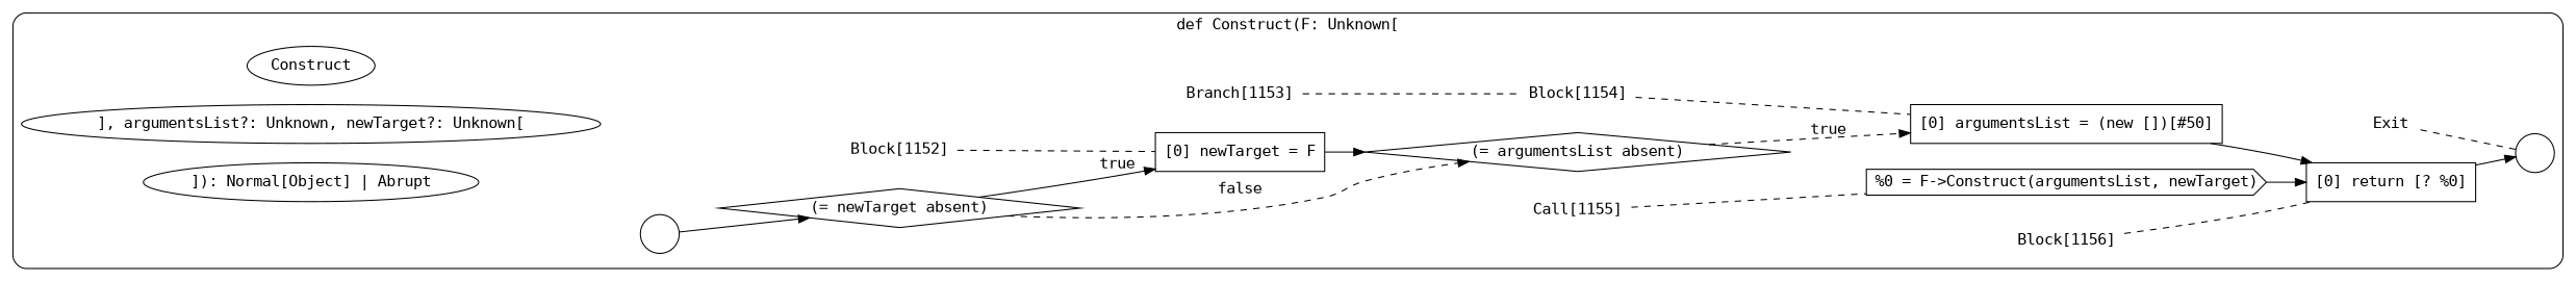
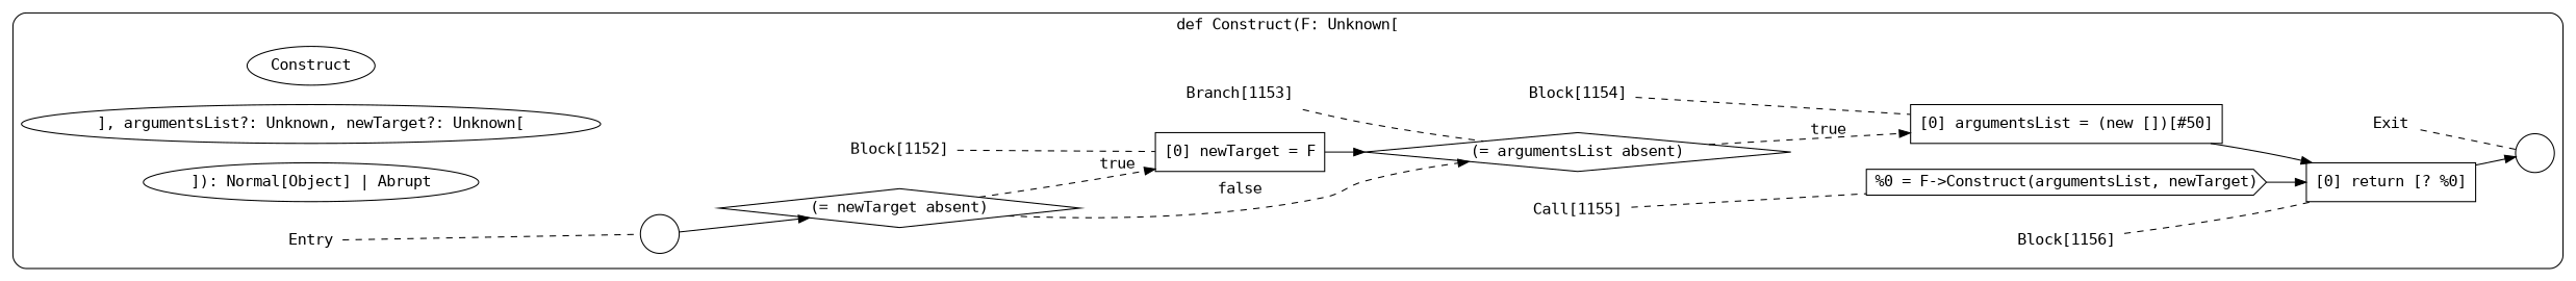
  digraph {
    fontname=Consolas
    rankdir=LR
    node [fontname=Consolas shape=none]
    edge [color=black fontname=Consolas style=dashed]
    n1 [label=Construct shape=""]
    "], argumentsList?: Unknown, newTarget?: Unknown[" [shape=""]
    "]): Normal[Object] | Abrupt" [shape=""]
+   n4 [label=<<font color="black">Entry</font>>]
    n5 [color=black fillcolor=white label=" " shape=circle style=filled]
    n6 [color=black fillcolor=white label=<<font color="black">(= newTarget absent)</font>> shape=diamond style=filled]
    n7 [color=black fillcolor=white label=<<font color="black">[0] newTarget = F<BR ALIGN="LEFT"/></font>> shape=box style=filled]
    n8 [color=black fillcolor=white label=<<font color="black">(= argumentsList absent)</font>> shape=diamond style=filled]
    n9 [label=<<font color="black">Exit</font>>]
    n10 [color=black fillcolor=white label=" " shape=circle style=filled]
    n11 [color=black fillcolor=white label=<<font color="black">[0] argumentsList = (new [])[#50]<BR ALIGN="LEFT"/></font>> shape=box style=filled]
    n12 [color=black fillcolor=white label=<<font color="black">%0 = F-&gt;Construct(argumentsList, newTarget)</font>> shape=cds style=filled]
    n13 [label=<<font color="black">Block[1152]</font>>]
    n14 [label=<<font color="black">Branch[1153]</font>>]
    n15 [color=black fillcolor=white label=<<font color="black">[0] return [? %0]<BR ALIGN="LEFT"/></font>> shape=box style=filled]
    n16 [label=<<font color="black">Block[1154]</font>>]
    n17 [label=<<font color="black">Call[1155]</font>>]
    n18 [label=<<font color="black">Block[1156]</font>>]
    subgraph cluster_1 {
      label="def Construct(F: Unknown["
      style=rounded
      n1
      "], argumentsList?: Unknown, newTarget?: Unknown["
      "]): Normal[Object] | Abrupt"
+     n4
      n5
      n6
      n7
      n8
      n9
      n10
      n11
      n12
      n13
      n14
      n15
      n16
      n17
      n18
    }
+   n4 -> n5 [arrowhead=none]
    n5 -> n6 [style=""]
-   n6 -> n7 [label=<<font color="black">true</font>> style=""]
+   n6 -> n7 [label=<<font color="black">true</font>>]
    n6 -> n8 [label=<<font color="black">false</font>>]
    n7 -> n8 [style=""]
    n8 -> n11 [label=<<font color="black">true</font>>]
    n9 -> n10 [arrowhead=none]
    n11 -> n15 [style=""]
    n12 -> n15 [style=""]
    n13 -> n7 [arrowhead=none]
-   n14 -> n16 [arrowhead=none]
+   n14 -> n8 [arrowhead=none]
    n15 -> n10 [style=""]
    n16 -> n11 [arrowhead=none]
    n17 -> n12 [arrowhead=none]
    n18 -> n15 [arrowhead=none]
  }
